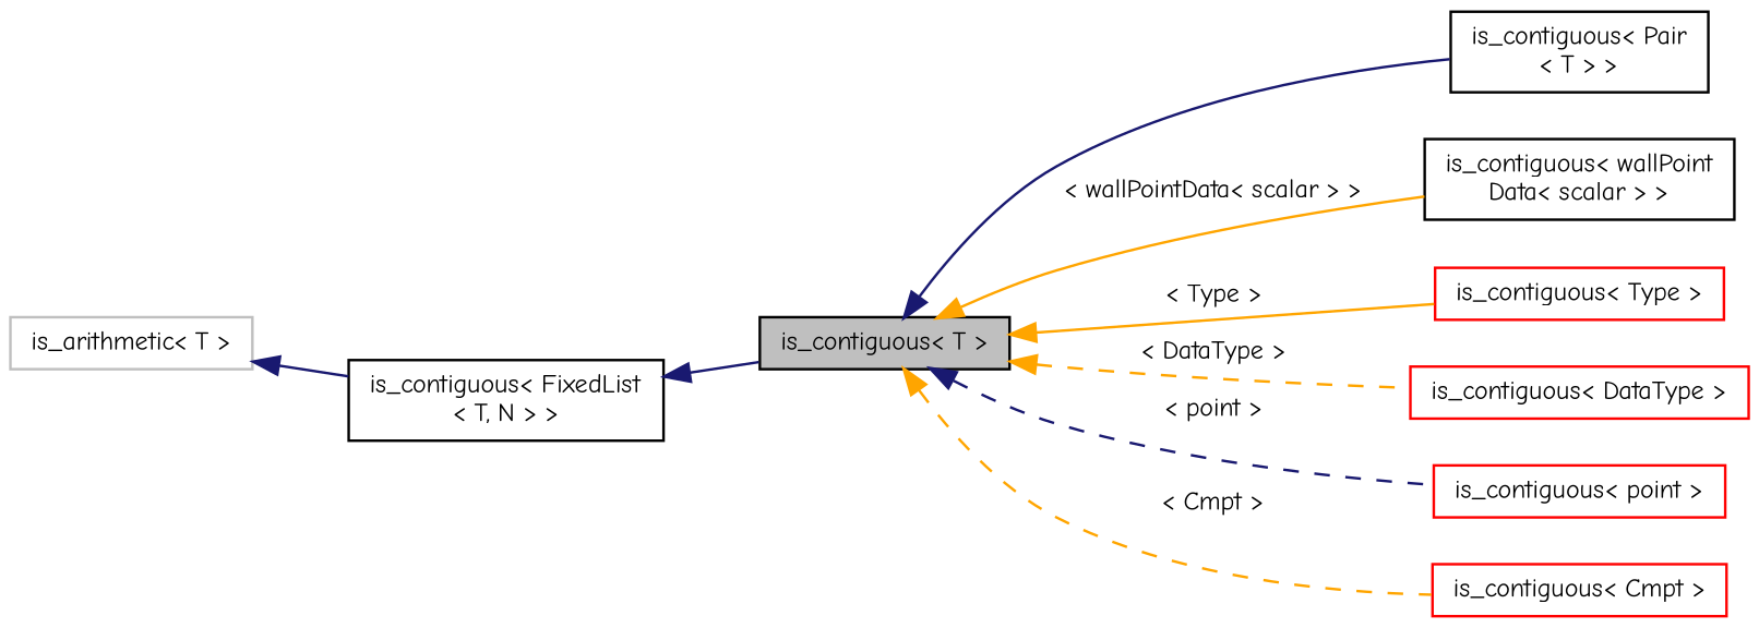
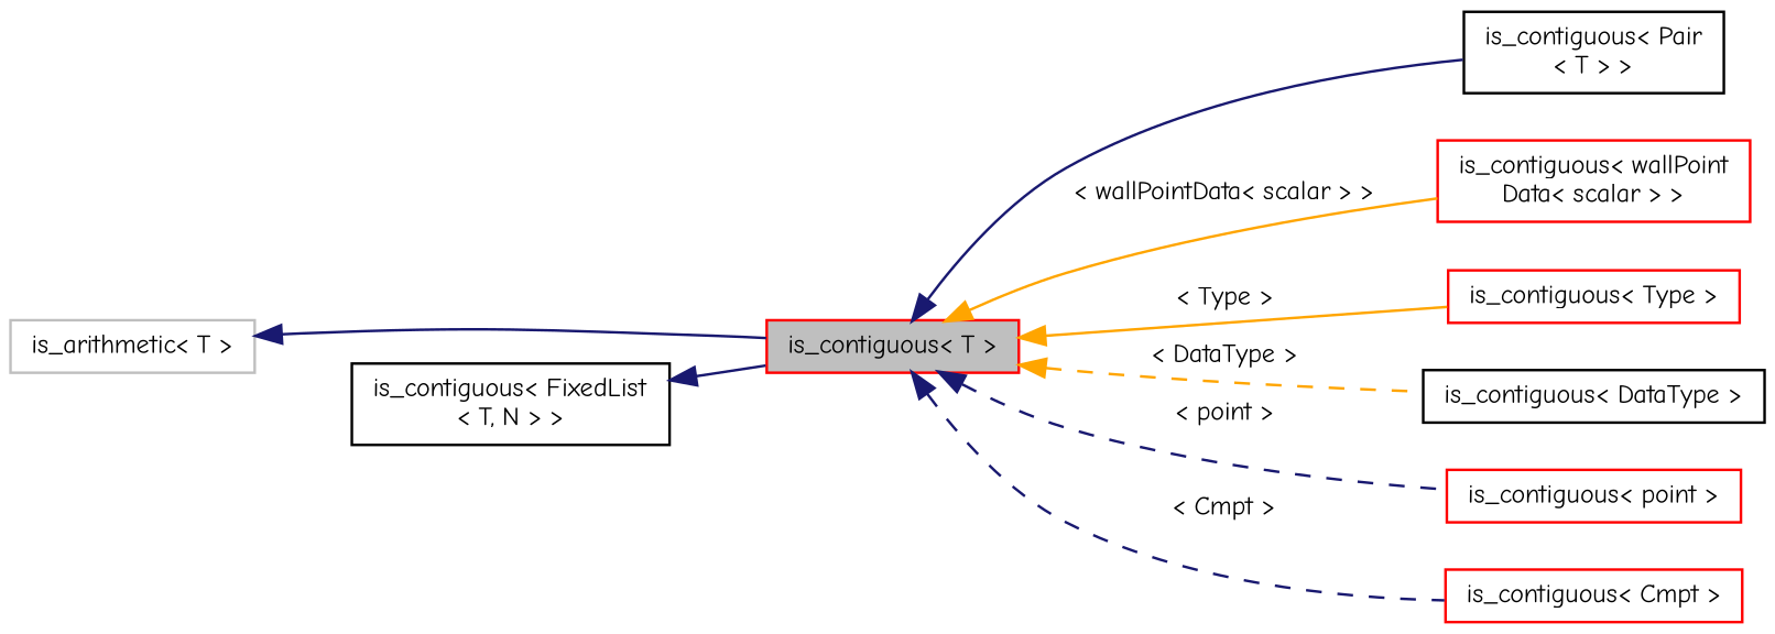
  digraph {
    fontname="Comic Neue"
    rankdir=LR
    node [color=red fontname="Comic Neue" fontsize=10 shape=record]
    edge [color=midnightblue dir=back fontname="Comic Neue" fontsize=10 labelfontname=Helvetica labelfontsize=10 style=solid]
-   n1 [color=black fillcolor=grey75 fontcolor=black height=0.2 label="is_contiguous\< T \>" style=filled width=0.4]
+   n1 [fillcolor=grey75 fontcolor=black height=0.2 label="is_contiguous\< T \>" style=filled width=0.4]
    n2 [color=black height=0.2 label="is_contiguous\< Pair\l\< T \> \>" width=0.4]
-   n3 [color=black height=0.2 label="is_contiguous\< wallPoint\lData\< scalar \> \>" width=0.4]
+   n3 [height=0.2 label="is_contiguous\< wallPoint\lData\< scalar \> \>" width=0.4]
    n4 [height=0.2 label="is_contiguous\< Type \>" width=0.4]
-   n5 [height=0.2 label="is_contiguous\< DataType \>" width=0.4]
+   n5 [color=black height=0.2 label="is_contiguous\< DataType \>" width=0.4]
    n6 [height=0.2 label="is_contiguous\< point \>" width=0.4]
    n7 [height=0.2 label="is_contiguous\< Cmpt \>" width=0.4]
    n8 [color=black height=0.2 label="is_contiguous\< FixedList\l\< T, N \> \>" width=0.4]
    n9 [color=grey75 height=0.2 label="is_arithmetic\< T \>" width=0.4]
    n1 -> n2
    n1 -> n3 [color=orange label=" \< wallPointData\< scalar \> \>"]
    n1 -> n4 [color=orange label=" \< Type \>"]
    n1 -> n5 [color=orange label=" \< DataType \>" style=dashed]
    n1 -> n6 [label=" \< point \>" style=dashed]
-   n1 -> n7 [color=orange label=" \< Cmpt \>" style=dashed]
+   n1 -> n7 [label=" \< Cmpt \>" style=dashed]
    n8 -> n1
-   n9 -> n8
+   n9 -> n1
  }
